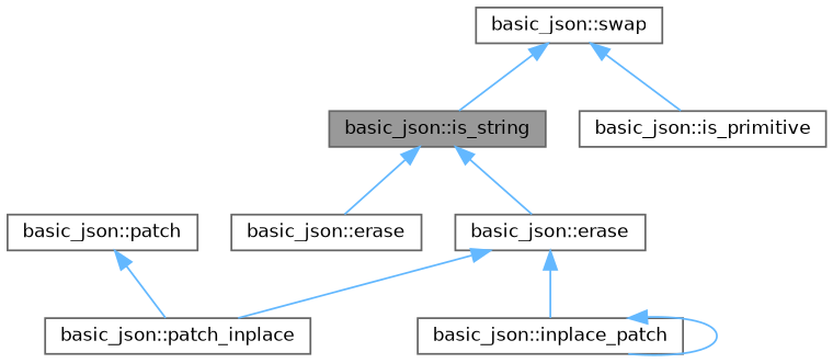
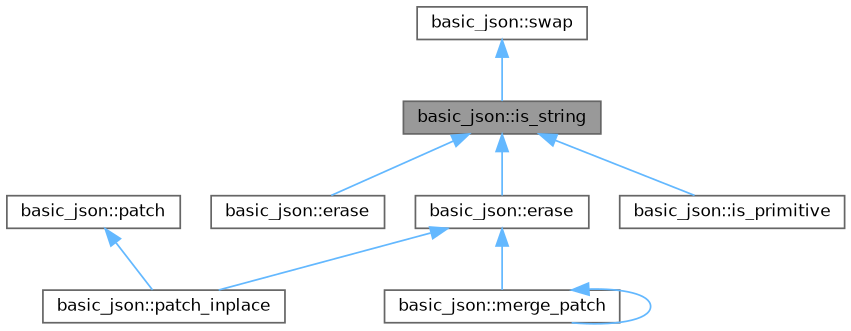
  digraph {
    rankdir=TB
    node [color=grey40 fillcolor=white fontname=Helvetica fontsize=10 shape=box style=filled]
    edge [color=steelblue1 dir=back fontname=Helvetica fontsize=10 labelfontname=Helvetica labelfontsize=10 style=solid]
    n1 [color=gray40 fillcolor=grey60 fontcolor=black height=0.2 label="basic_json::is_string" width=0.4]
    n2 [height=0.2 label="basic_json::erase" width=0.4]
    n3 [height=0.2 label="basic_json::erase" width=0.4]
    n4 [height=0.2 label="basic_json::is_primitive" width=0.4]
-   n5 [height=0.2 label="basic_json::inplace_patch" width=0.4]
+   n5 [height=0.2 label="basic_json::merge_patch" width=0.4]
    n6 [height=0.2 label="basic_json::patch_inplace" width=0.4]
    n7 [height=0.2 label="basic_json::swap" width=0.4]
    n8 [height=0.2 label="basic_json::patch" width=0.4]
    n1 -> n2
    n1 -> n3
-   n7 -> n4
+   n1 -> n4
    n3 -> n5
    n3 -> n6
    n5 -> n5
    n7 -> n1
    n8 -> n6
  }
